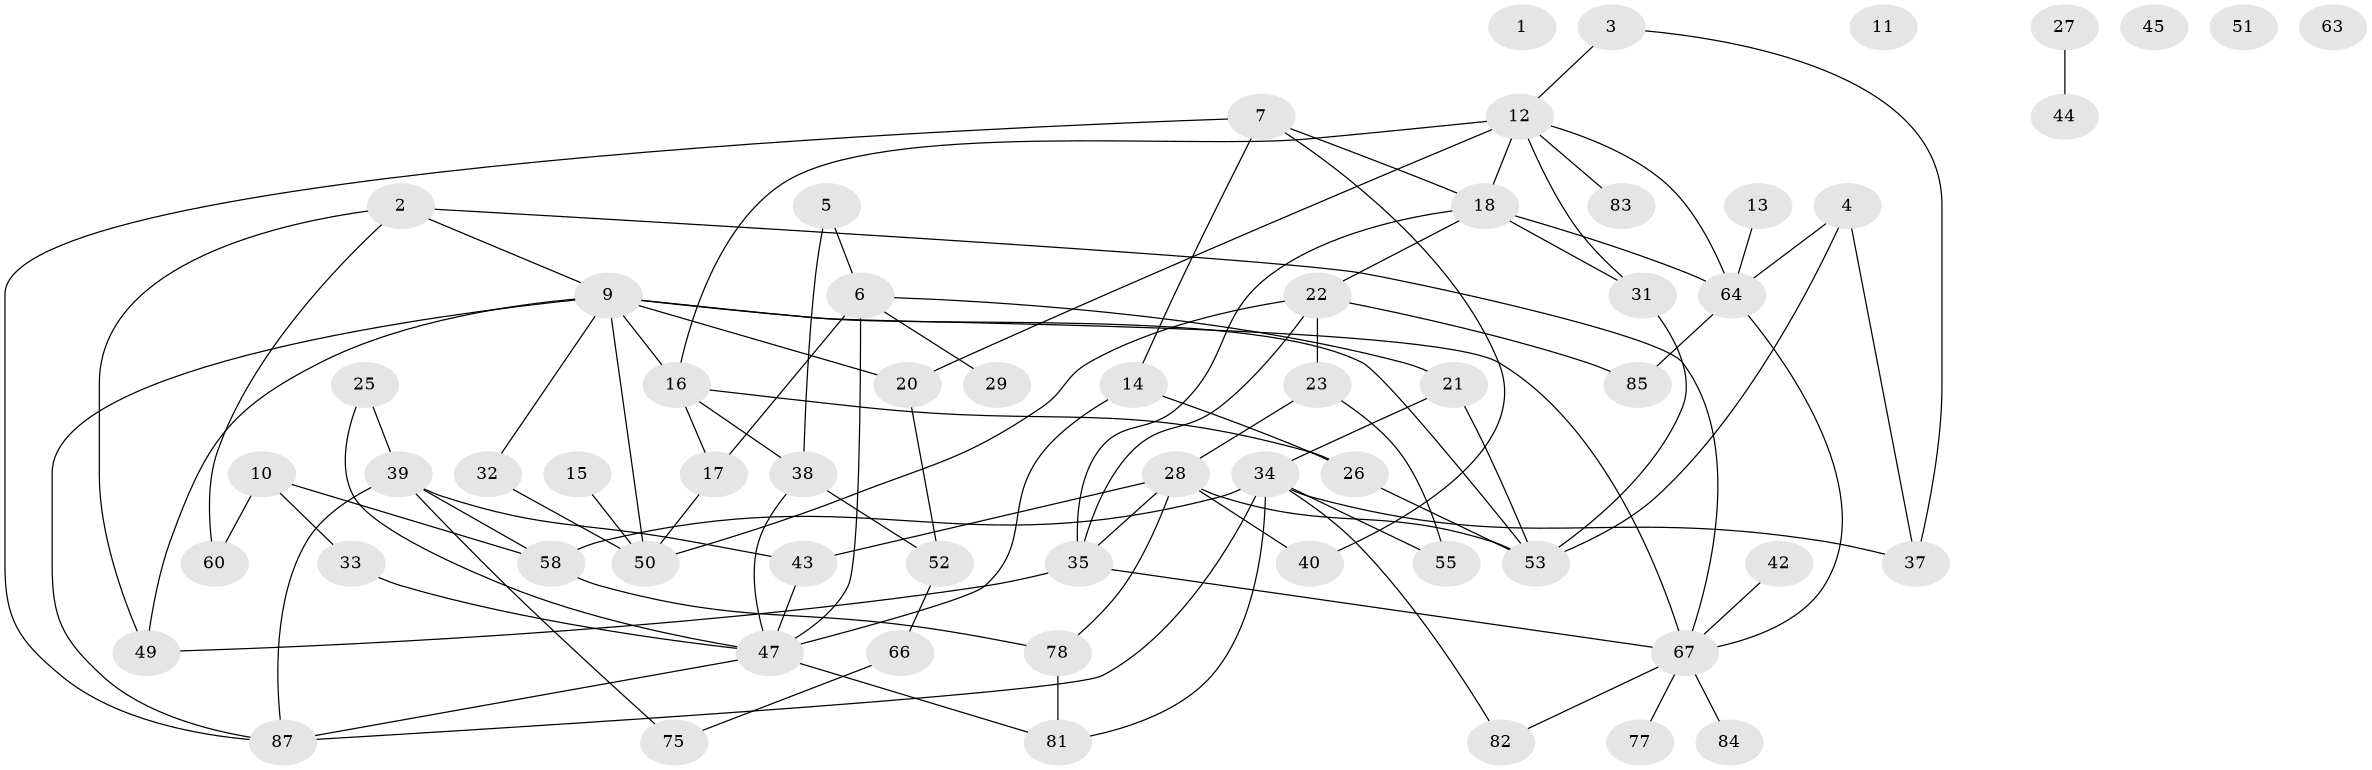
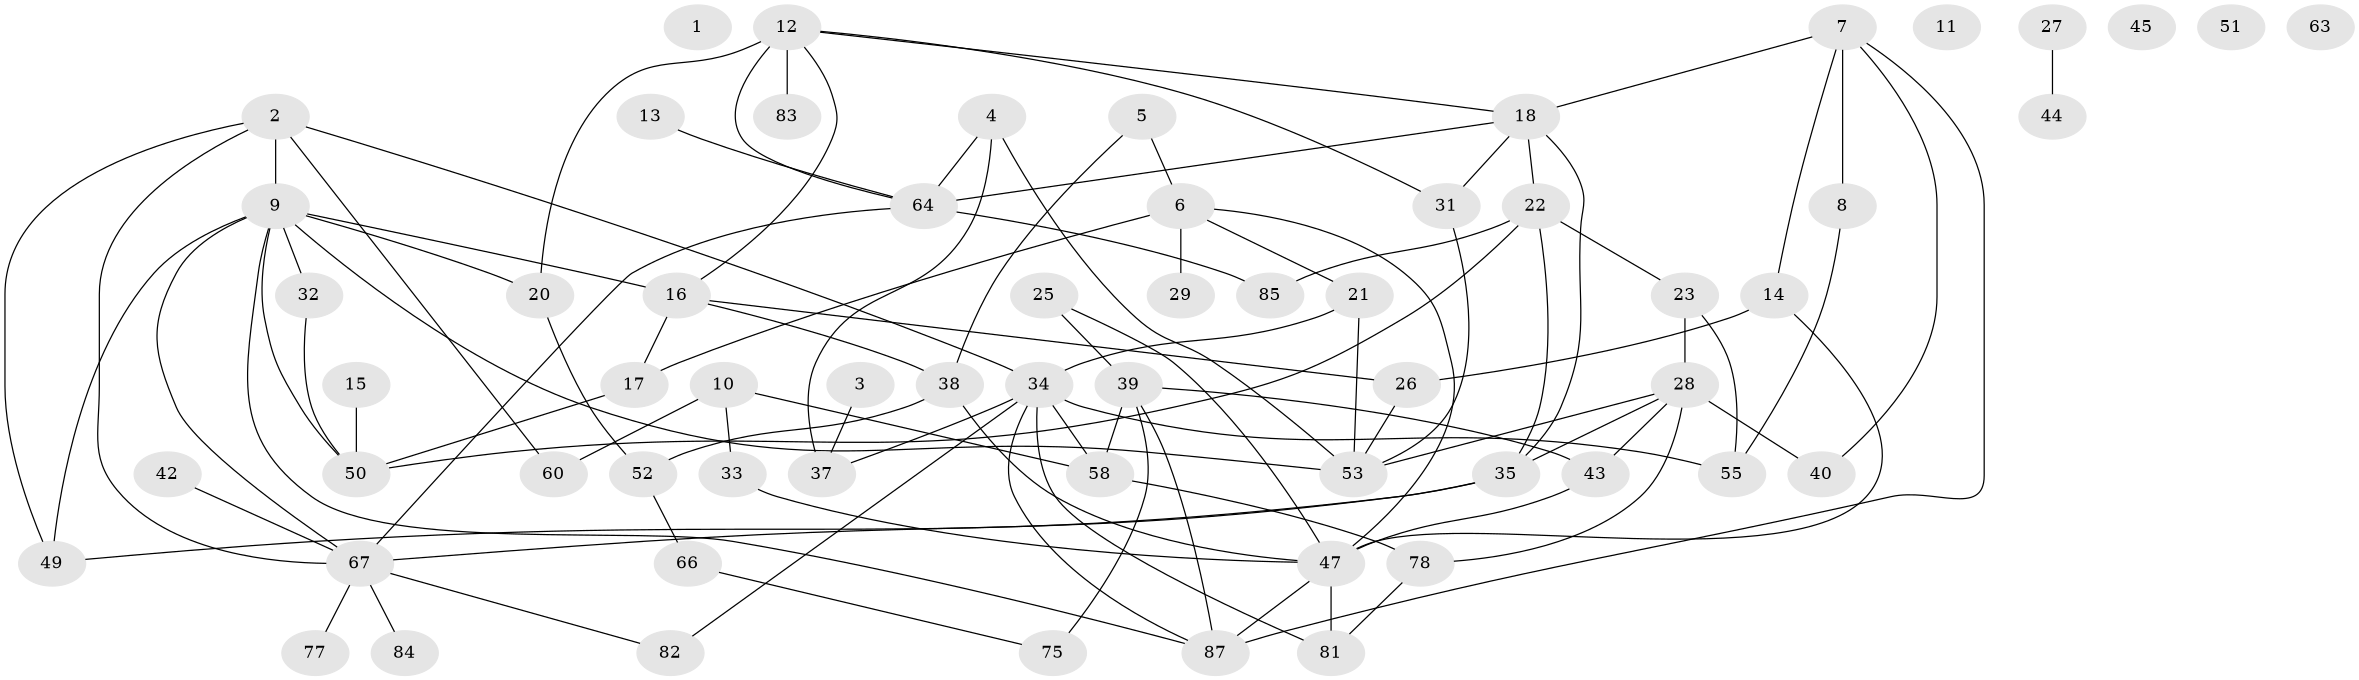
  graph {
    node [color=gray90 style=filled]
    1
    2 [super="+80"]
    9 [super="+36"]
    34 [super="+48"]
    49 [super="+76"]
    60
    67 [super="+70"]
    53 [super="+61"]
    87
    16 [super="+57"]
    20 [super="+72"]
    32
    50 [super="+79"]
    37
    55
    58
    81
    82
    77
    84
    12 [super="+59"]
    64 [super="+74"]
    18 [super="+19"]
    31
    83
    3
    4
    85
    5 [super="+86"]
    6 [super="+24"]
    38 [super="+69"]
    17
    21 [super="+46"]
    29 [super="+73"]
    47 [super="+56"]
    52
    7 [super="+71"]
+   8
    14
    40
    26 [super="+62"]
    22 [super="+54"]
    35
    10
    33
    78
    11
    13
    15
    23 [super="+30"]
    66
    28 [super="+41"]
    43
    39 [super="+65"]
    75
    25
    27
    44
    42
    45
    51
    63
    2 -- 9
+   2 -- 34
    2 -- 49
    2 -- 60
    2 -- 67
    9 -- 49
    9 -- 67
    9 -- 53
    9 -- 87
    9 -- 16
    9 -- 20
    9 -- 32
    9 -- 50
    34 -- 87
    34 -- 37
    34 -- 55
    34 -- 58
    34 -- 81
    34 -- 82
    67 -- 82
    67 -- 77
    67 -- 84
    16 -- 38
    16 -- 17
    16 -- 26
    20 -- 52
    32 -- 50
    58 -- 78
    12 -- 16
    12 -- 20 [weight=2]
    12 -- 64
    12 -- 18
    12 -- 31
    12 -- 83
    64 -- 67
    64 -- 85
    18 -- 64
    18 -- 31
    18 -- 22
    18 -- 35
    31 -- 53
    3 -- 37
-   3 -- 12
    4 -- 53
    4 -- 37
    4 -- 64
    5 -- 6
    5 -- 38
    6 -- 17
    6 -- 21
    6 -- 29
    6 -- 47
    38 -- 47
    38 -- 52
    17 -- 50
    21 -- 34
    21 -- 53
    47 -- 87
    47 -- 81
    52 -- 66
    7 -- 87
    7 -- 18
+   7 -- 8
    7 -- 14
    7 -- 40
+   8 -- 55
    14 -- 47
    14 -- 26
    26 -- 53
    22 -- 50
    22 -- 85
    22 -- 35
    22 -- 23
    35 -- 49
    35 -- 67
    10 -- 60
    10 -- 58
    10 -- 33
    33 -- 47
    78 -- 81
    13 -- 64
    15 -- 50
    23 -- 55
    23 -- 28
    66 -- 75
    28 -- 53
    28 -- 40
    28 -- 35
    28 -- 78
    28 -- 43
    43 -- 47
    39 -- 87
    39 -- 58
    39 -- 43
    39 -- 75
    25 -- 47
    25 -- 39
    27 -- 44
    42 -- 67
  }
